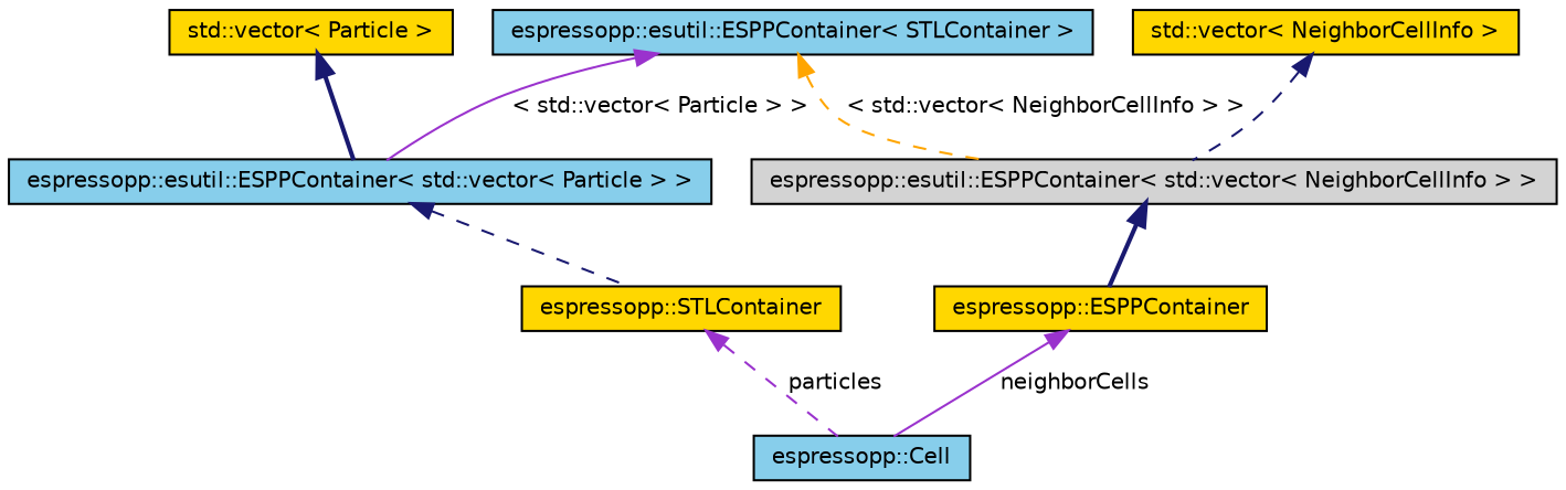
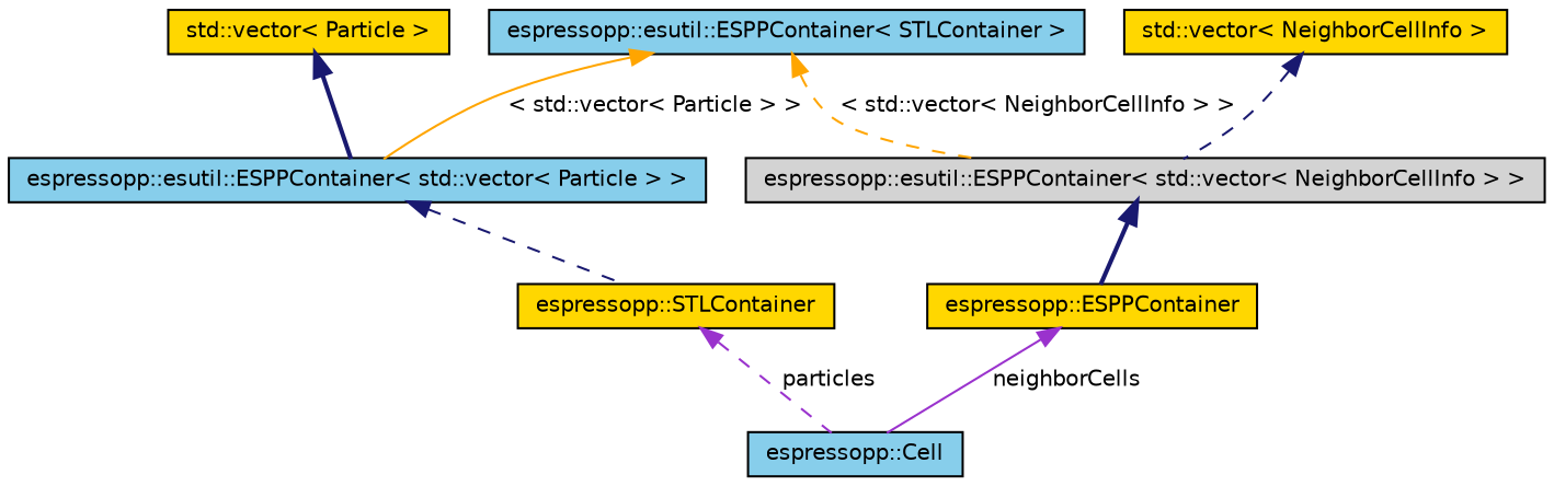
  digraph {
    rankdir=TB
    node [color=black fillcolor=gold fontname=Helvetica fontsize=10 shape=record style=filled]
    edge [color=midnightblue dir=back fontname=Helvetica fontsize=10 labelfontname=Helvetica labelfontsize=10 style=dashed]
    n1 [fillcolor=skyblue fontcolor=black height=0.2 label="espressopp::Cell" width=0.4]
    n2 [height=0.2 label="espressopp::STLContainer" width=0.4]
    n3 [fillcolor=skyblue height=0.2 label="espressopp::esutil::ESPPContainer\< std::vector\< Particle \> \>" width=0.4]
    n4 [height=0.2 label="std::vector\< Particle \>" width=0.4]
    n5 [fillcolor=skyblue height=0.2 label="espressopp::esutil::ESPPContainer\< STLContainer \>" width=0.4]
    n6 [fillcolor=lightgrey height=0.2 label="espressopp::esutil::ESPPContainer\< std::vector\< NeighborCellInfo \> \>" width=0.4]
    n7 [height=0.2 label="espressopp::ESPPContainer" width=0.4]
    n8 [height=0.2 label="std::vector\< NeighborCellInfo \>" width=0.4]
    n2 -> n1 [color=darkorchid3 label=" particles"]
    n3 -> n2
    n4 -> n3 [style=bold]
-   n5 -> n3 [color=darkorchid3 label=" \< std::vector\< Particle \> \>" style=solid]
+   n5 -> n3 [color=orange label=" \< std::vector\< Particle \> \>" style=solid]
    n5 -> n6 [color=orange label=" \< std::vector\< NeighborCellInfo \> \>"]
    n6 -> n7 [style=bold]
    n7 -> n1 [color=darkorchid3 label=" neighborCells" style=solid]
    n8 -> n6
  }
